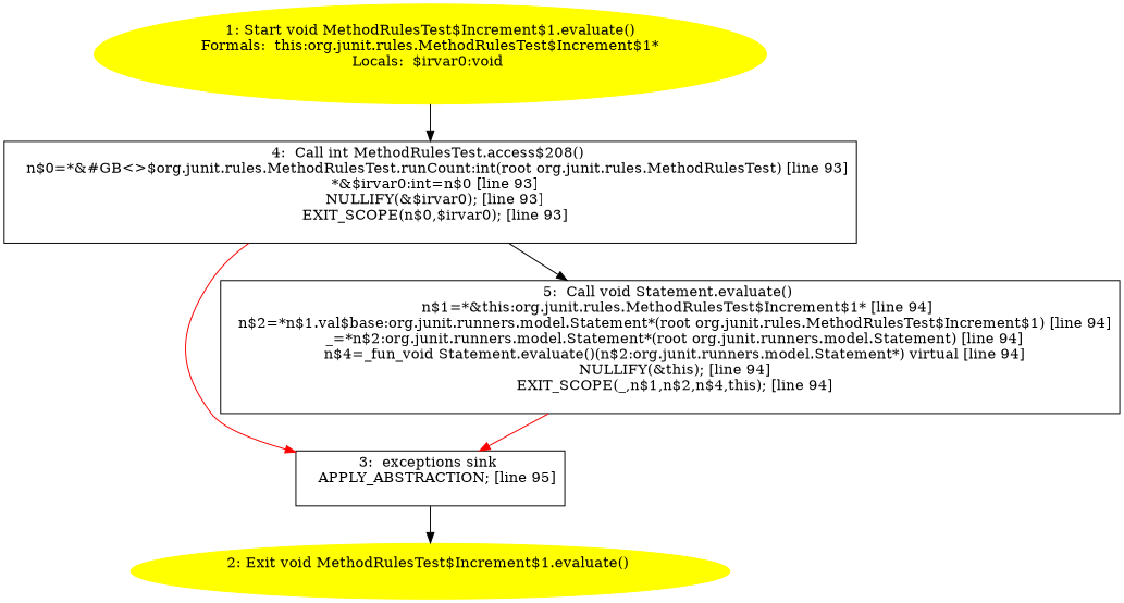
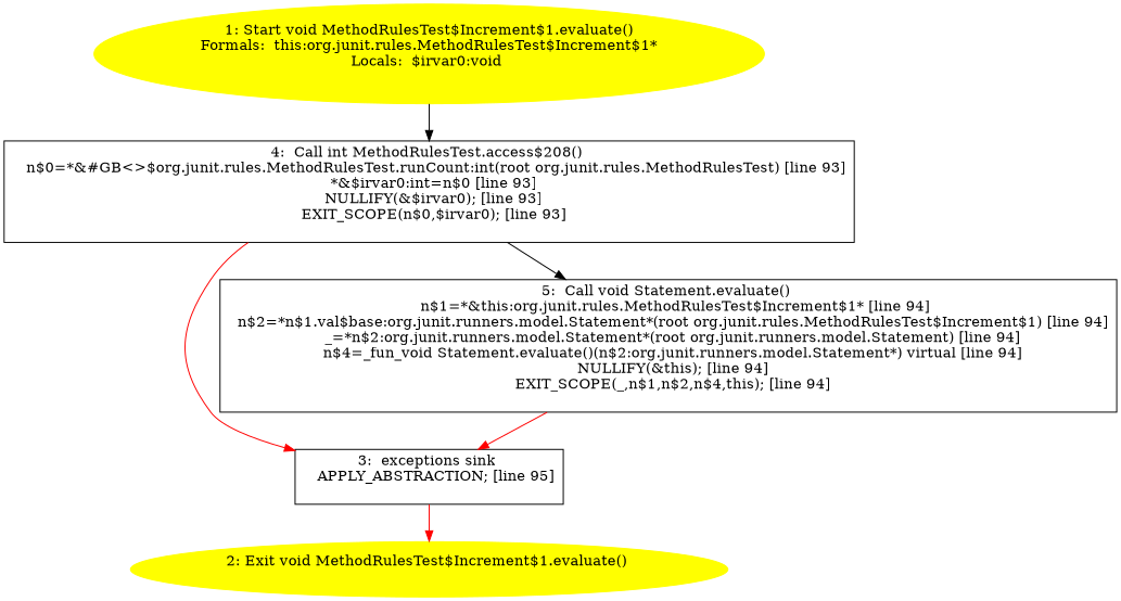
  digraph {
    node [shape=box]
    n1 [color=yellow label="1: Start void MethodRulesTest$Increment$1.evaluate()\nFormals:  this:org.junit.rules.MethodRulesTest$Increment$1*\nLocals:  $irvar0:void \n  " style=filled shape=""]
    n2 [label="4:  Call int MethodRulesTest.access$208() \n   n$0=*&#GB<>$org.junit.rules.MethodRulesTest.runCount:int(root org.junit.rules.MethodRulesTest) [line 93]\n  *&$irvar0:int=n$0 [line 93]\n  NULLIFY(&$irvar0); [line 93]\n  EXIT_SCOPE(n$0,$irvar0); [line 93]\n "]
    n3 [label="3:  exceptions sink \n   APPLY_ABSTRACTION; [line 95]\n "]
    n4 [label="5:  Call void Statement.evaluate() \n   n$1=*&this:org.junit.rules.MethodRulesTest$Increment$1* [line 94]\n  n$2=*n$1.val$base:org.junit.runners.model.Statement*(root org.junit.rules.MethodRulesTest$Increment$1) [line 94]\n  _=*n$2:org.junit.runners.model.Statement*(root org.junit.runners.model.Statement) [line 94]\n  n$4=_fun_void Statement.evaluate()(n$2:org.junit.runners.model.Statement*) virtual [line 94]\n  NULLIFY(&this); [line 94]\n  EXIT_SCOPE(_,n$1,n$2,n$4,this); [line 94]\n "]
    n5 [color=yellow label="2: Exit void MethodRulesTest$Increment$1.evaluate() \n  " style=filled shape=""]
    n1 -> n2
    n2 -> n3 [color=red]
    n2 -> n4
-   n3 -> n5
+   n3 -> n5 [color=red]
    n4 -> n3 [color=red]
  }
